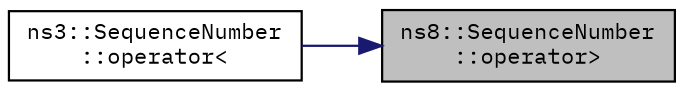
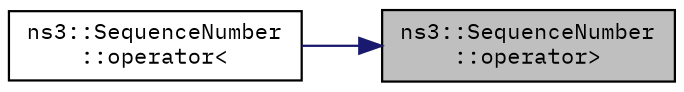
  digraph {
    rankdir=RL
    fontname="IBM Plex Mono"
    node [color=black fontname="IBM Plex Mono" fontsize=10 shape=record style=filled]
-   n1 [fillcolor=grey75 fontcolor=black height=0.2 label="ns8::SequenceNumber\l::operator\>" width=0.4]
+   n1 [fillcolor=grey75 fontcolor=black height=0.2 label="ns3::SequenceNumber\l::operator\>" width=0.4]
    n2 [fillcolor=white height=0.2 label="ns3::SequenceNumber\l::operator\<" width=0.4]
    n1 -> n2 [color=midnightblue dir=back fontname="IBM Plex Mono" fontsize=10 labelfontname=Helvetica labelfontsize=10 style=solid]
  }
